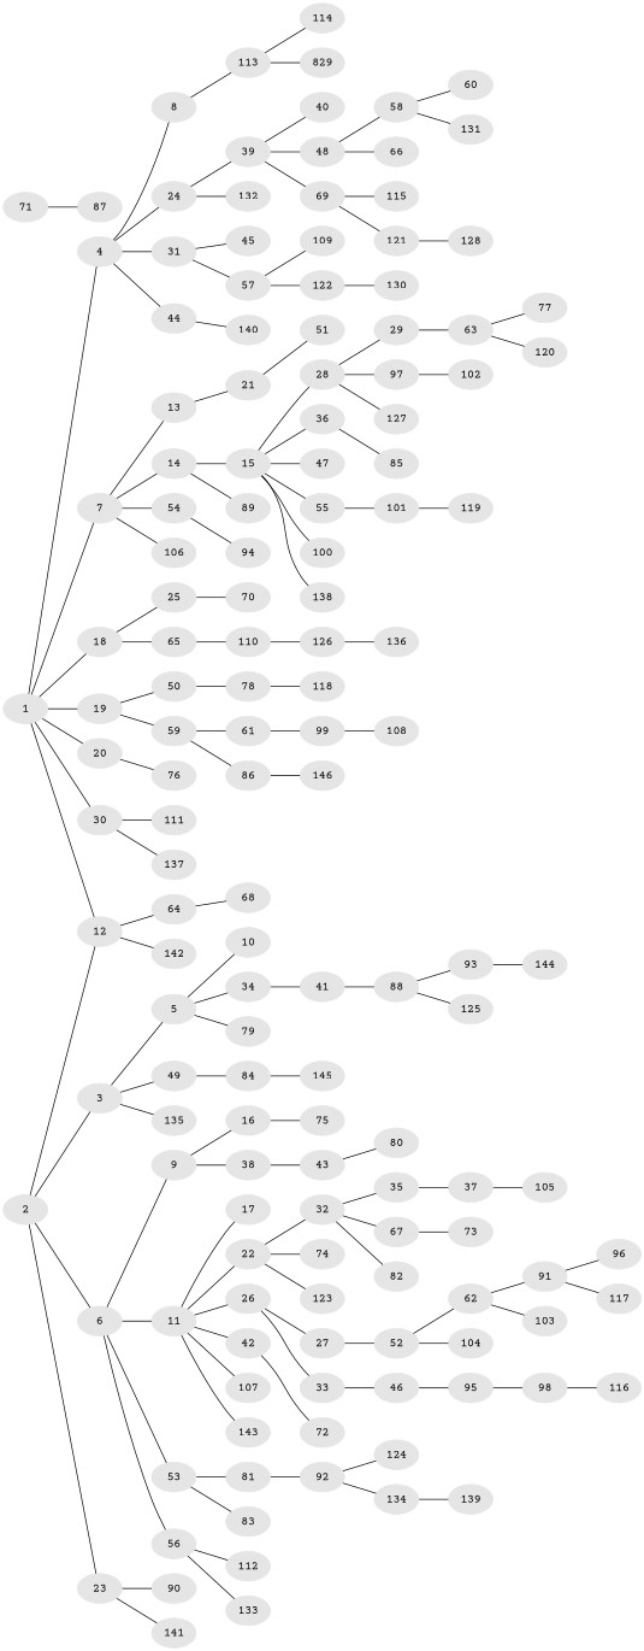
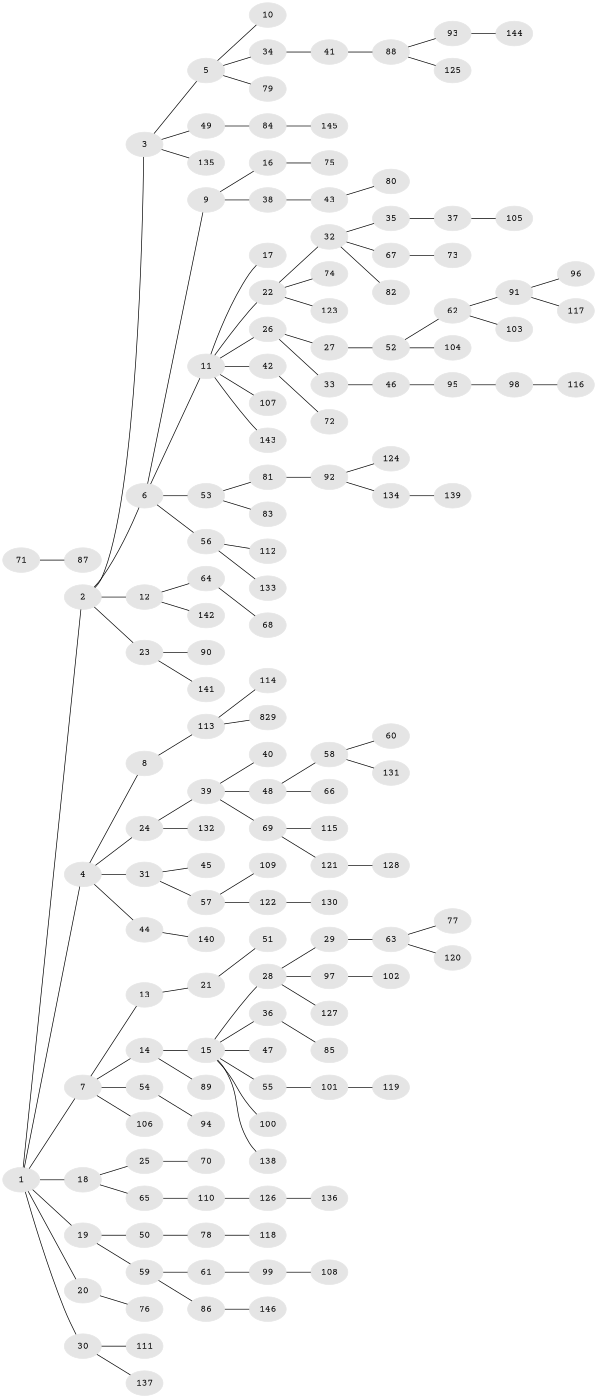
  graph {
    fontname="Courier Prime"
    rankdir=LR
    node [color=gray90 fontname="Courier Prime" style=filled]
    edge [fontname="Courier Prime"]
    1
    2
    4
    7
    18
    19
    20
    30
    3
    6
    12
    23
    8
    24
    31
    44
    13
    14
    54
    106
    25
    65
    50
    59
    76
    111
    137
    5
    49
    135
    9
    11
    53
    56
    64
    142
    90
    141
    10
    34
    79
    84
    113
    39
    132
    45
    57
    140
    41
    16
    38
    17
    22
    26
    42
    107
    143
    81
    83
    112
    133
    21
    15
    89
    94
    114
    n67 [label=829]
    75
    43
    32
    74
    123
    27
    33
    72
    68
    51
    28
    36
    47
    55
    100
    138
    29
    97
    127
    85
    101
    70
    110
    78
    61
    86
    35
    67
    82
    40
    48
    69
    52
    46
    62
    104
    63
    102
    77
    120
    109
    122
    37
    73
    95
    88
    105
    80
    58
    66
    115
    121
    93
    125
    98
    60
    131
    145
    118
    91
    103
    92
    119
    130
    99
    146
    108
    96
    117
    71
    87
    126
    128
    124
    134
    144
    139
    116
    136
-   1 -- 12
+   1 -- 2
    1 -- 4
    1 -- 7
    1 -- 18
    1 -- 19
    1 -- 20
    1 -- 30
    2 -- 3
    2 -- 6
    2 -- 12
    2 -- 23
    4 -- 8
    4 -- 24
    4 -- 31
    4 -- 44
    7 -- 13
    7 -- 14
    7 -- 54
    7 -- 106
    18 -- 25
    18 -- 65
    19 -- 50
    19 -- 59
    20 -- 76
    30 -- 111
    30 -- 137
    3 -- 5
    3 -- 49
    3 -- 135
    6 -- 9
    6 -- 11
    6 -- 53
    6 -- 56
    12 -- 64
    12 -- 142
    23 -- 90
    23 -- 141
    8 -- 113
    24 -- 39
    24 -- 132
    31 -- 45
    31 -- 57
    44 -- 140
    13 -- 21
    14 -- 15
    14 -- 89
    54 -- 94
    25 -- 70
    65 -- 110
    50 -- 78
    59 -- 61
    59 -- 86
    5 -- 10
    5 -- 34
    5 -- 79
    49 -- 84
    9 -- 16
    9 -- 38
    11 -- 17
    11 -- 22
    11 -- 26
    11 -- 42
    11 -- 107
    11 -- 143
    53 -- 81
    53 -- 83
    56 -- 112
    56 -- 133
    64 -- 68
    34 -- 41
    84 -- 145
    113 -- 114
    113 -- n67
    39 -- 40
    39 -- 48
    39 -- 69
    57 -- 109
    57 -- 122
    41 -- 88
    16 -- 75
    38 -- 43
    22 -- 32
    22 -- 74
    22 -- 123
    26 -- 27
    26 -- 33
    42 -- 72
    81 -- 92
    21 -- 51
    15 -- 28
    15 -- 36
    15 -- 47
    15 -- 55
    15 -- 100
    15 -- 138
    43 -- 80
    32 -- 35
    32 -- 67
    32 -- 82
    27 -- 52
    33 -- 46
    28 -- 29
    28 -- 97
    28 -- 127
    36 -- 85
    55 -- 101
    29 -- 63
    97 -- 102
    101 -- 119
    110 -- 126
    78 -- 118
    61 -- 99
    86 -- 146
    35 -- 37
    67 -- 73
    48 -- 58
    48 -- 66
    69 -- 115
    69 -- 121
    52 -- 62
    52 -- 104
    46 -- 95
    62 -- 91
    62 -- 103
    63 -- 77
    63 -- 120
    122 -- 130
    37 -- 105
    95 -- 98
    88 -- 93
    88 -- 125
    58 -- 60
    58 -- 131
    121 -- 128
    93 -- 144
    98 -- 116
    91 -- 96
    91 -- 117
    92 -- 124
    92 -- 134
    99 -- 108
    71 -- 87
    126 -- 136
    134 -- 139
  }
